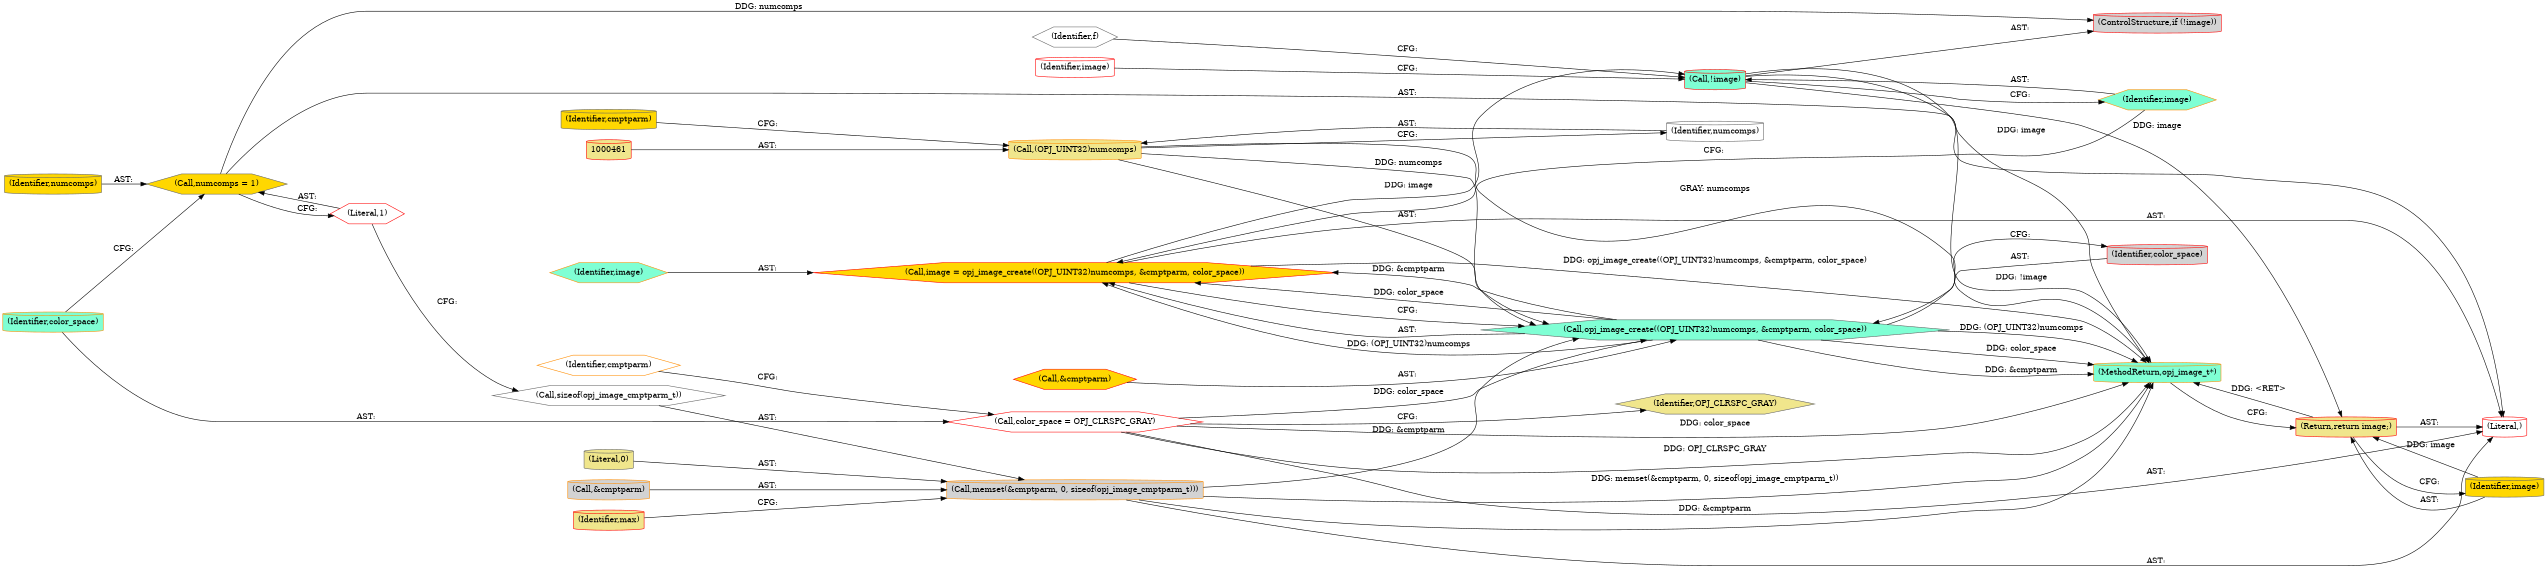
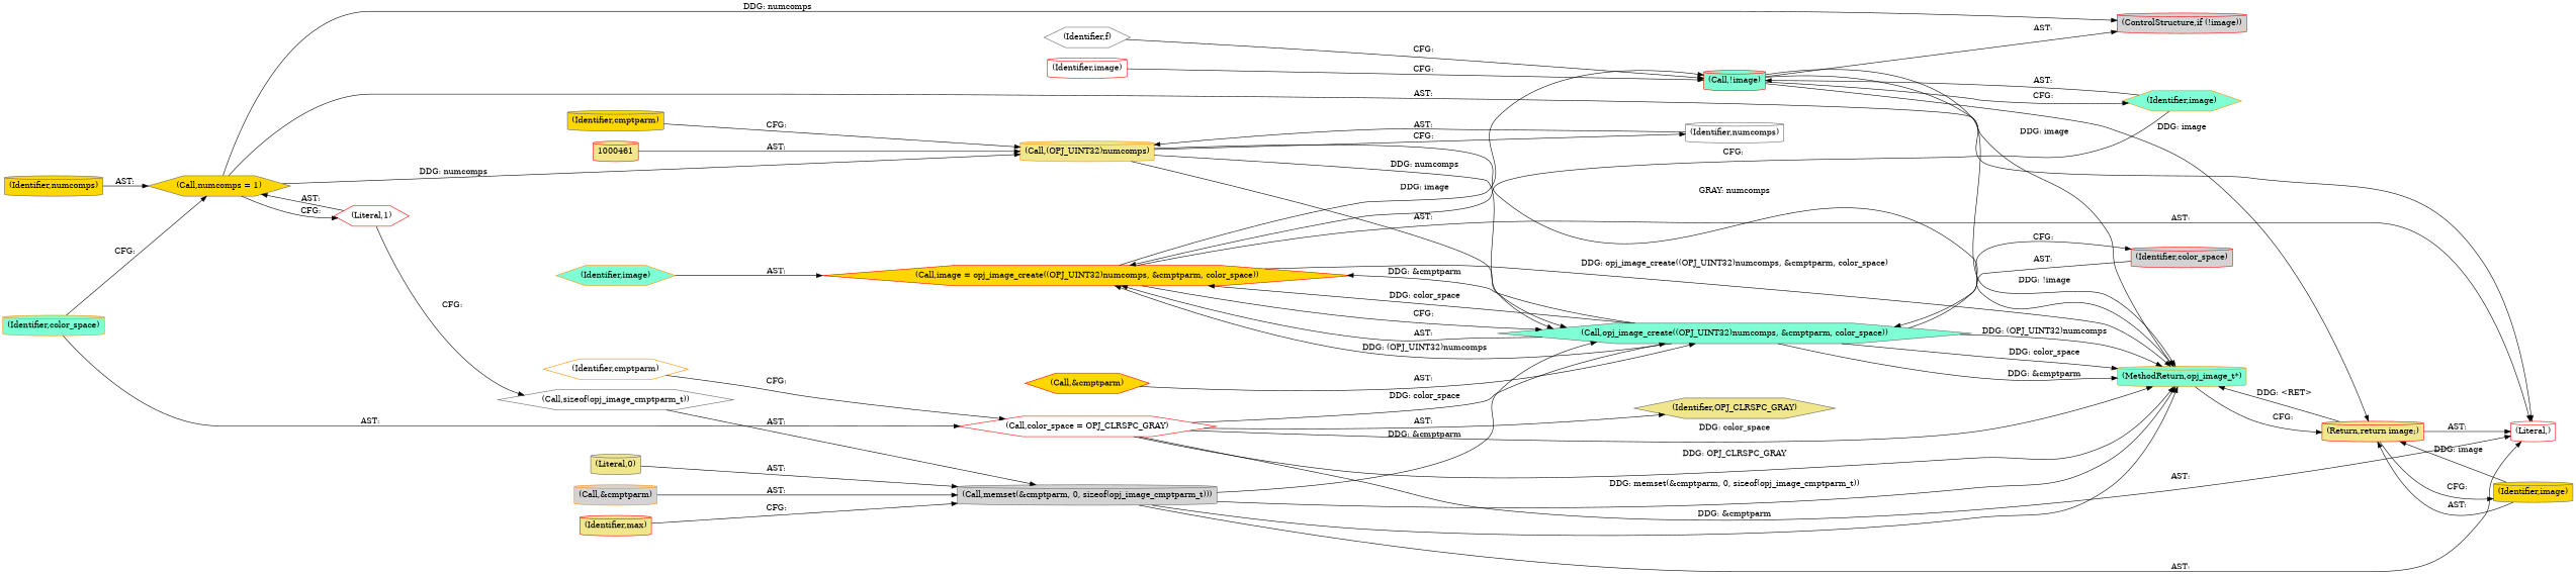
  digraph {
    rankdir=LR
    node [color=red fillcolor=white shape=cylinder style=filled]
    n1 [fillcolor=gold label="(Call,image = opj_image_create((OPJ_UINT32)numcomps, &cmptparm, color_space))" shape=hexagon]
    n2 [color=gray40 fillcolor=aquamarine label="(Call,opj_image_create((OPJ_UINT32)numcomps, &cmptparm, color_space))" shape=hexagon]
    n3 [fillcolor=aquamarine label="(Call,!image)"]
    n4 [color=darkorange fillcolor=aquamarine label="(MethodReturn,opj_image_t*)"]
    n5 [label="(Literal,)"]
    n6 [fillcolor=lightgrey label="(Identifier,color_space)"]
    n7 [fillcolor=khaki label="(Return,return image;)"]
    n8 [fillcolor=lightgrey label="(ControlStructure,if (!image))"]
    n9 [color=darkorange fillcolor=aquamarine label="(Identifier,image)" shape=hexagon]
    n10 [color=darkorange fillcolor=khaki label="(Call,(OPJ_UINT32)numcomps)"]
    n11 [color=gray40 label="(Identifier,numcomps)"]
    n12 [color=gray40 fillcolor=gold label="(Call,numcomps = 1)" shape=hexagon]
    n13 [label="(Literal,1)" shape=hexagon]
    n14 [color=gray40 label="(Call,sizeof(opj_image_cmptparm_t))" shape=hexagon]
-   n15 [color=darkorange fillcolor=lightgrey label="(Call,memset(&cmptparm, 0, sizeof(opj_image_cmptparm_t)))"]
+   n15 [color=gray40 fillcolor=lightgrey label="(Call,memset(&cmptparm, 0, sizeof(opj_image_cmptparm_t)))"]
    n16 [label="(Call,color_space = OPJ_CLRSPC_GRAY)" shape=hexagon]
    n17 [color=gray40 fillcolor=khaki label="(Identifier,OPJ_CLRSPC_GRAY)" shape=hexagon]
    n18 [color=gray40 fillcolor=gold label="(Identifier,image)"]
    n19 [color=gray40 fillcolor=gold label="(Identifier,cmptparm)"]
    n20 [color=darkorange fillcolor=aquamarine label="(Identifier,color_space)"]
    n21 [color=darkorange fillcolor=lightgrey label="(Call,&cmptparm)"]
    n22 [color=gray40 fillcolor=khaki label="(Literal,0)"]
    n23 [color=gray40 fillcolor=gold label="(Identifier,numcomps)"]
    n24 [fillcolor=khaki label="(Identifier,max)"]
    n25 [fillcolor=gold label="(Call,&cmptparm)" shape=hexagon]
    n26 [label="(Identifier,image)"]
    n27 [color=darkorange fillcolor=aquamarine label="(Identifier,image)" shape=hexagon]
    n28 [color=gray40 label="(Identifier,f)" shape=hexagon]
    n29 [color=darkorange label="(Identifier,cmptparm)" shape=hexagon]
    1000461 [fillcolor=khaki]
    n1 -> n2 [label="CFG: "]
    n1 -> n3 [label="DDG: image"]
    n1 -> n4 [label="DDG: opj_image_create((OPJ_UINT32)numcomps, &cmptparm, color_space)"]
    n1 -> n5 [label="AST: "]
    n2 -> n1 [label="AST: "]
    n2 -> n1 [label="DDG: (OPJ_UINT32)numcomps"]
    n2 -> n1 [label="DDG: &cmptparm"]
    n2 -> n1 [label="DDG: color_space"]
    n2 -> n4 [label="DDG: (OPJ_UINT32)numcomps"]
    n2 -> n4 [label="DDG: color_space"]
    n2 -> n4 [label="DDG: &cmptparm"]
    n2 -> n6 [label="CFG: "]
    n3 -> n4 [label="DDG: image"]
    n3 -> n4 [label="DDG: !image"]
    n3 -> n7 [label="DDG: image"]
    n3 -> n8 [label="AST: "]
    n3 -> n9 [label="CFG: "]
    n4 -> n7 [label="CFG: "]
    n6 -> n2 [label="AST: "]
    n7 -> n4 [label="DDG: <RET>"]
    n7 -> n5 [label="AST: "]
    n7 -> n18 [label="CFG: "]
    n9 -> n1 [label="CFG: "]
    n9 -> n3 [label="AST: "]
    n10 -> n2 [label="AST: "]
    n10 -> n2 [label="DDG: numcomps"]
    n10 -> n4 [label="GRAY: numcomps"]
    n10 -> n11 [label="CFG: "]
    n11 -> n10 [label="AST: "]
    n12 -> n5 [label="AST: "]
    n12 -> n8 [label="DDG: numcomps"]
+   n12 -> n10 [label="DDG: numcomps"]
    n12 -> n13 [label="CFG: "]
    n13 -> n12 [label="AST: "]
    n13 -> n14 [label="CFG: "]
    n14 -> n15 [label="AST: "]
    n15 -> n2 [label="DDG: &cmptparm"]
    n15 -> n4 [label="DDG: memset(&cmptparm, 0, sizeof(opj_image_cmptparm_t))"]
    n15 -> n4 [label="DDG: &cmptparm"]
    n15 -> n5 [label="AST: "]
    n16 -> n2 [label="DDG: color_space"]
    n16 -> n4 [label="DDG: OPJ_CLRSPC_GRAY"]
    n16 -> n4 [label="DDG: color_space"]
    n16 -> n5 [label="AST: "]
-   n16 -> n17 [label="CFG: "]
+   n16 -> n17 [label="AST: "]
    n18 -> n7 [label="AST: "]
    n18 -> n7 [label="DDG: image"]
    n19 -> n10 [label="CFG: "]
    n20 -> n12 [label="CFG: "]
    n20 -> n16 [label="AST: "]
    n21 -> n15 [label="AST: "]
    n22 -> n15 [label="AST: "]
    n23 -> n12 [label="AST: "]
    n24 -> n15 [label="CFG: "]
    n25 -> n2 [label="AST: "]
    n26 -> n3 [label="CFG: "]
    n27 -> n1 [label="AST: "]
    n28 -> n3 [label="CFG: "]
    n29 -> n16 [label="CFG: "]
    1000461 -> n10 [label="AST: "]
  }
